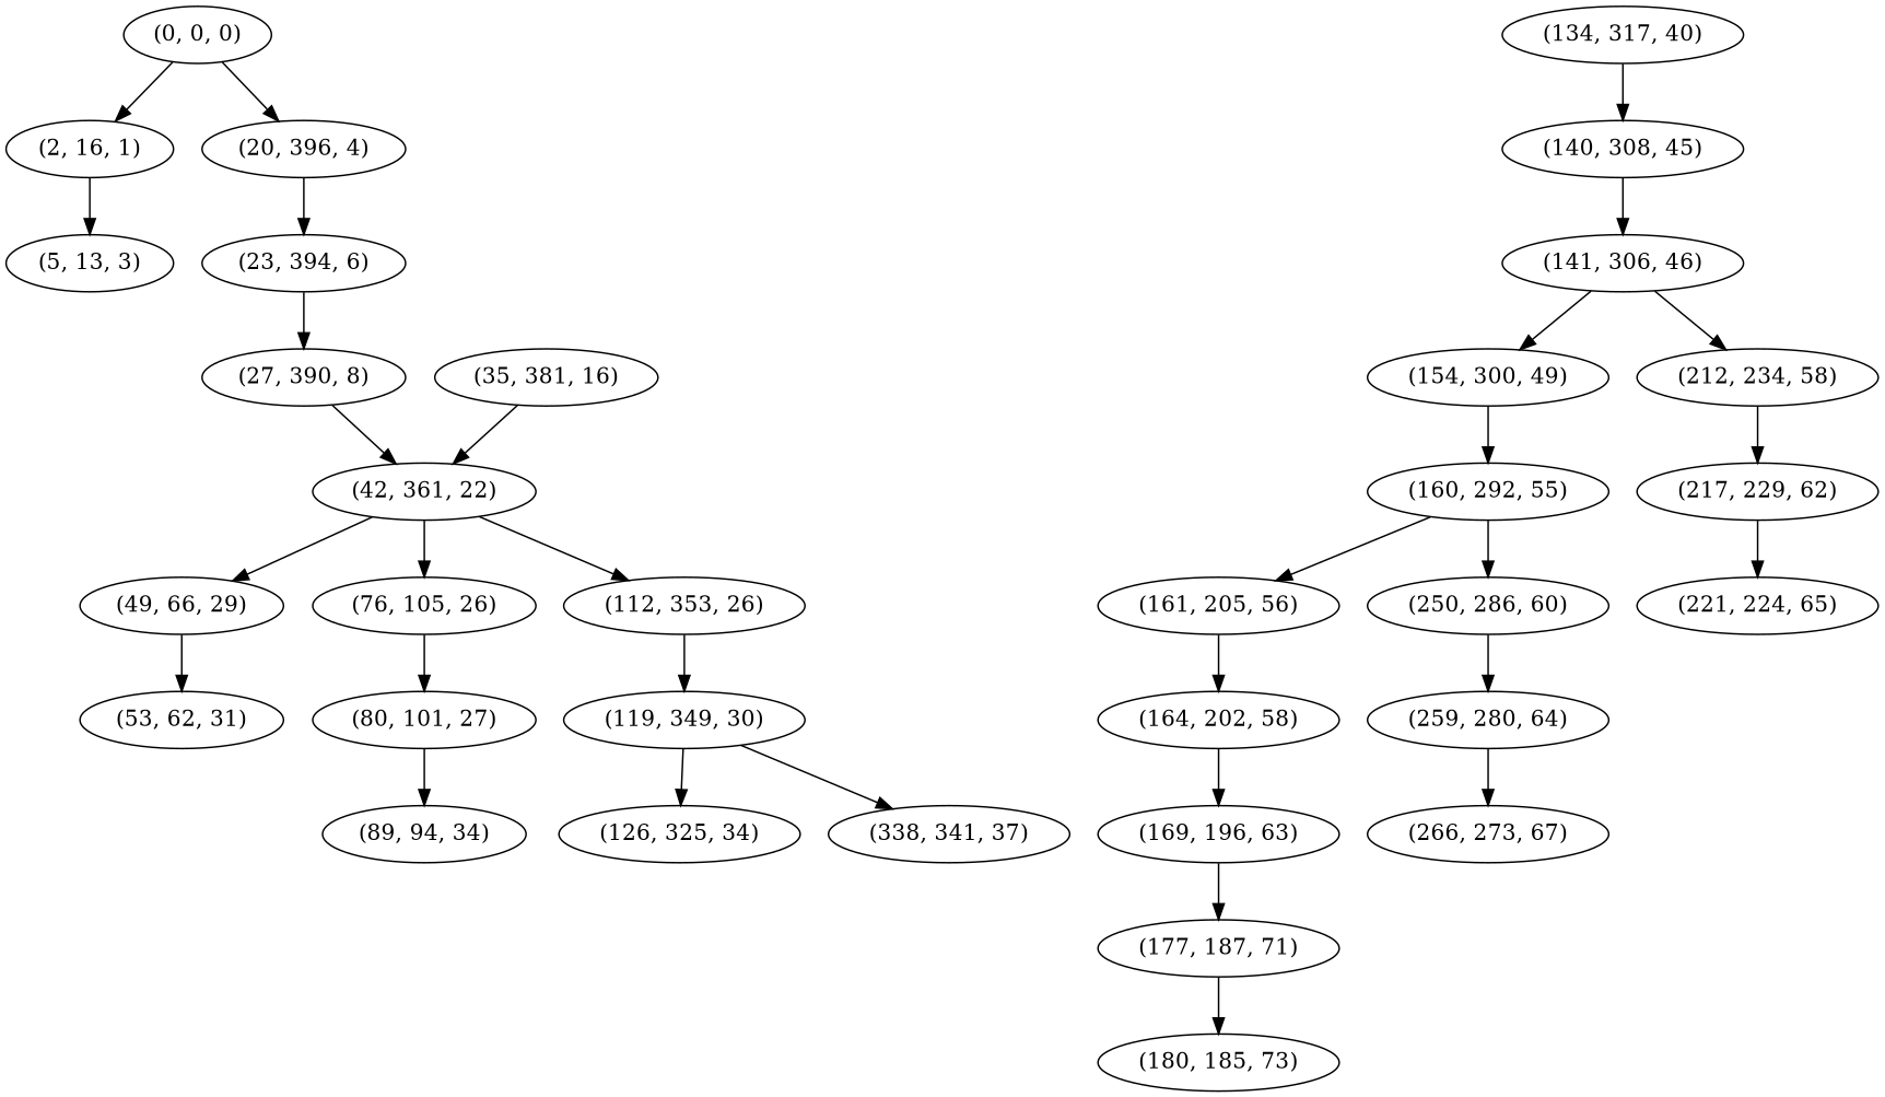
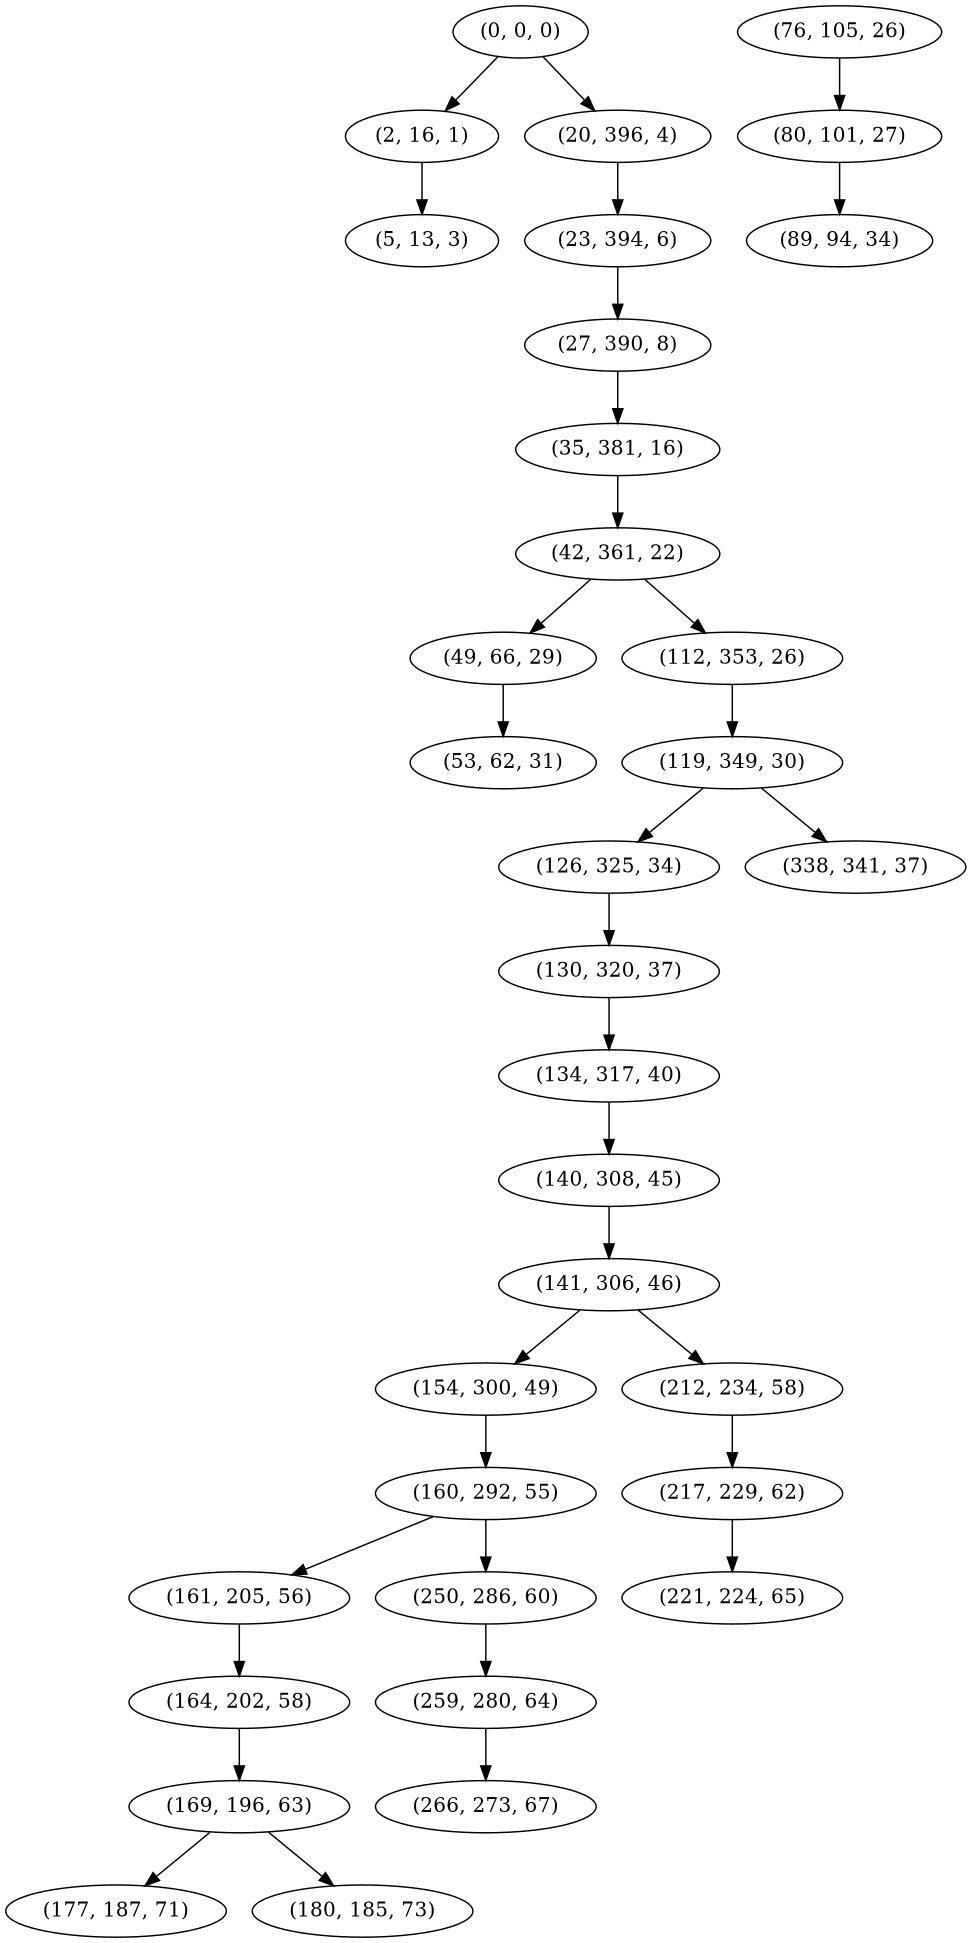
  digraph {
    "(0, 0, 0)"
    "(2, 16, 1)"
    "(20, 396, 4)"
    "(5, 13, 3)"
    "(23, 394, 6)"
    "(27, 390, 8)"
    "(35, 381, 16)"
    "(42, 361, 22)"
    "(49, 66, 29)"
    "(76, 105, 26)"
    "(112, 353, 26)"
    "(53, 62, 31)"
    "(80, 101, 27)"
    "(119, 349, 30)"
    "(89, 94, 34)"
    "(126, 325, 34)"
    "(338, 341, 37)"
+   "(130, 320, 37)"
    "(134, 317, 40)"
    "(140, 308, 45)"
    "(141, 306, 46)"
    "(154, 300, 49)"
    "(212, 234, 58)"
    "(160, 292, 55)"
    "(161, 205, 56)"
    "(250, 286, 60)"
    "(164, 202, 58)"
    "(217, 229, 62)"
    "(259, 280, 64)"
    "(169, 196, 63)"
    "(177, 187, 71)"
    "(180, 185, 73)"
    "(221, 224, 65)"
    "(266, 273, 67)"
    "(0, 0, 0)" -> "(2, 16, 1)"
    "(0, 0, 0)" -> "(20, 396, 4)"
    "(2, 16, 1)" -> "(5, 13, 3)"
    "(20, 396, 4)" -> "(23, 394, 6)"
    "(23, 394, 6)" -> "(27, 390, 8)"
-   "(27, 390, 8)" -> "(42, 361, 22)"
+   "(27, 390, 8)" -> "(35, 381, 16)"
    "(35, 381, 16)" -> "(42, 361, 22)"
    "(42, 361, 22)" -> "(49, 66, 29)"
-   "(42, 361, 22)" -> "(76, 105, 26)"
    "(42, 361, 22)" -> "(112, 353, 26)"
    "(49, 66, 29)" -> "(53, 62, 31)"
    "(76, 105, 26)" -> "(80, 101, 27)"
    "(112, 353, 26)" -> "(119, 349, 30)"
    "(80, 101, 27)" -> "(89, 94, 34)"
    "(119, 349, 30)" -> "(126, 325, 34)"
    "(119, 349, 30)" -> "(338, 341, 37)"
+   "(126, 325, 34)" -> "(130, 320, 37)"
+   "(130, 320, 37)" -> "(134, 317, 40)"
    "(134, 317, 40)" -> "(140, 308, 45)"
    "(140, 308, 45)" -> "(141, 306, 46)"
    "(141, 306, 46)" -> "(154, 300, 49)"
    "(141, 306, 46)" -> "(212, 234, 58)"
    "(154, 300, 49)" -> "(160, 292, 55)"
    "(212, 234, 58)" -> "(217, 229, 62)"
    "(160, 292, 55)" -> "(161, 205, 56)"
    "(160, 292, 55)" -> "(250, 286, 60)"
    "(161, 205, 56)" -> "(164, 202, 58)"
    "(250, 286, 60)" -> "(259, 280, 64)"
    "(164, 202, 58)" -> "(169, 196, 63)"
    "(217, 229, 62)" -> "(221, 224, 65)"
    "(259, 280, 64)" -> "(266, 273, 67)"
    "(169, 196, 63)" -> "(177, 187, 71)"
-   "(177, 187, 71)" -> "(180, 185, 73)"
+   "(169, 196, 63)" -> "(180, 185, 73)"
  }
